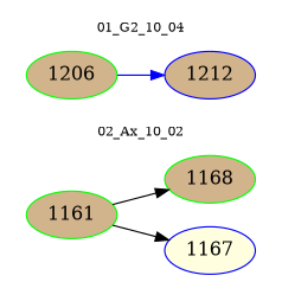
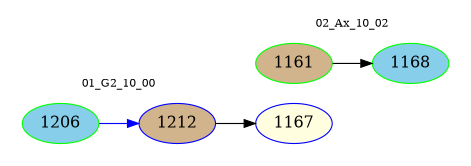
  digraph {
    rankdir=LR
    node [color=green fillcolor=tan style=filled]
    edge [color=black]
    n1 [label=1161]
    n2 [color=blue fillcolor=lightyellow label=1167]
-   n3 [label=1168]
-   n4 [label=1206]
+   n3 [fillcolor=skyblue label=1168]
+   n4 [fillcolor=skyblue label=1206]
    n5 [color=blue label=1212]
    subgraph cluster_1 {
      color=white
      fontsize=10
      label="02_Ax_10_02"
      n1
      n2
      n3
    }
    subgraph cluster_2 {
      color=white
      fontsize=10
-     label="01_G2_10_04"
+     label="01_G2_10_00"
      n4
      n5
    }
-   n1 -> n2
+   n5 -> n2
    n1 -> n3
    n4 -> n5 [color=blue]
  }
